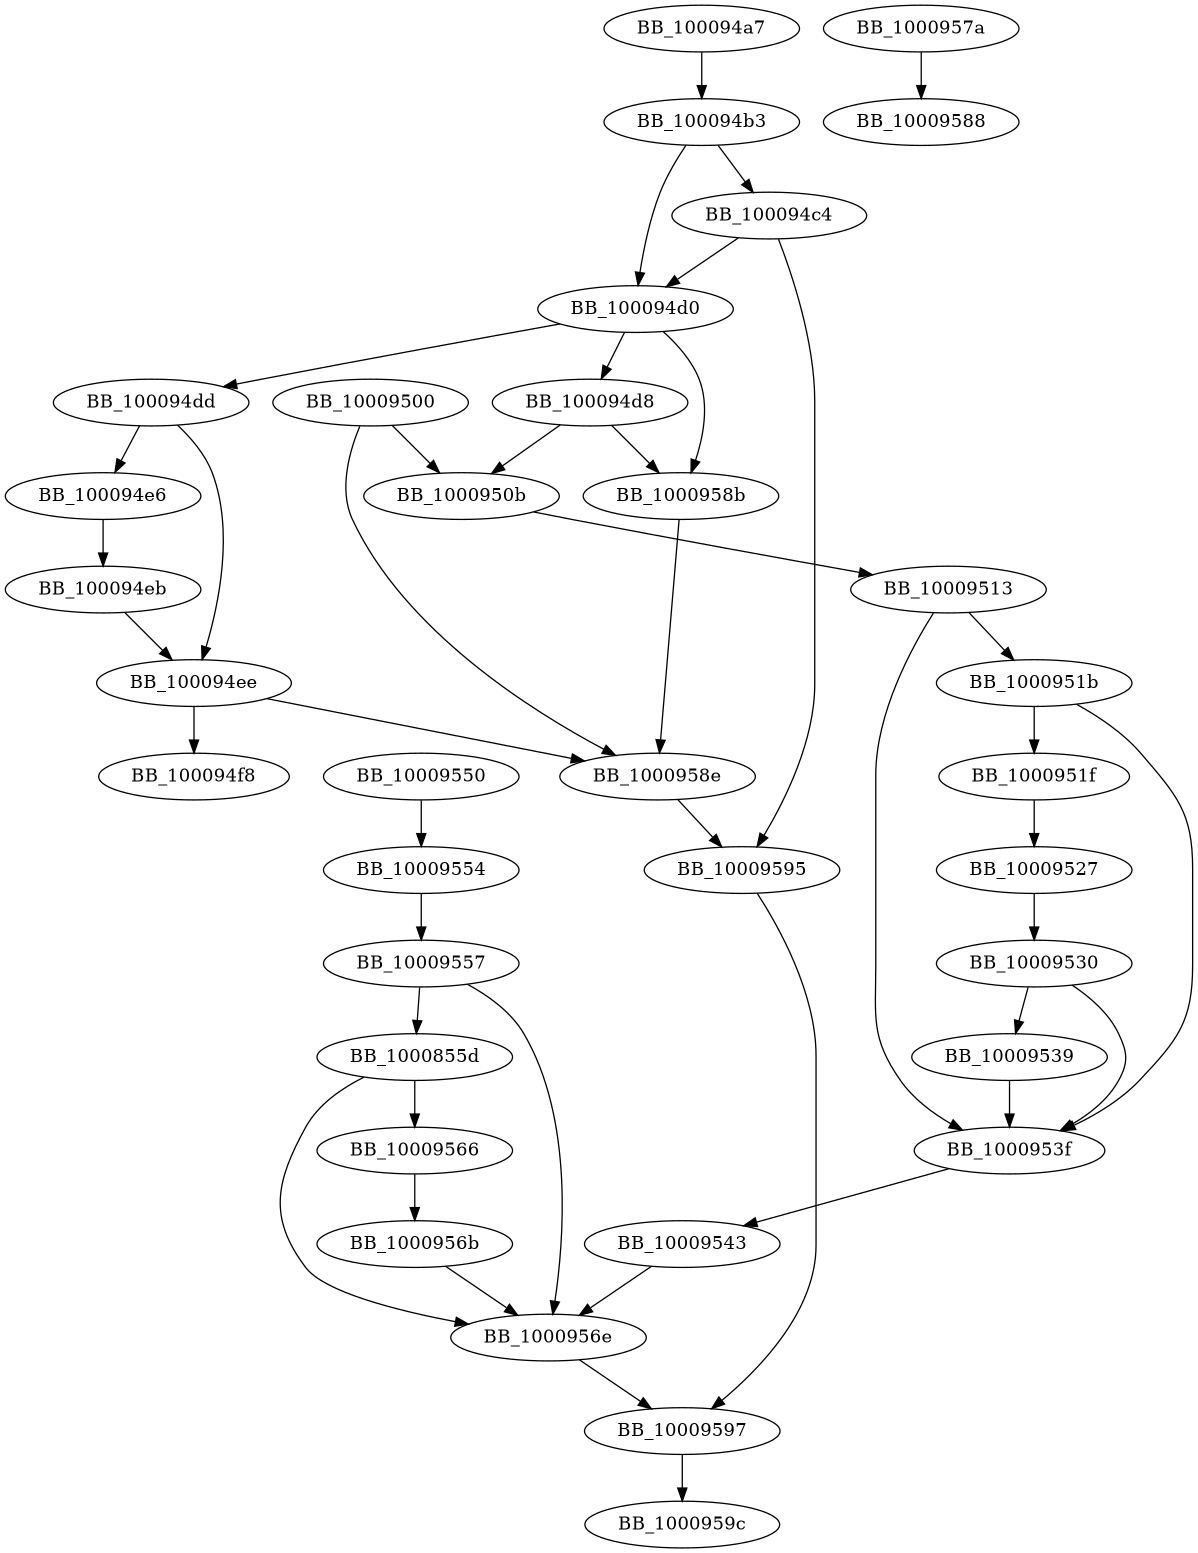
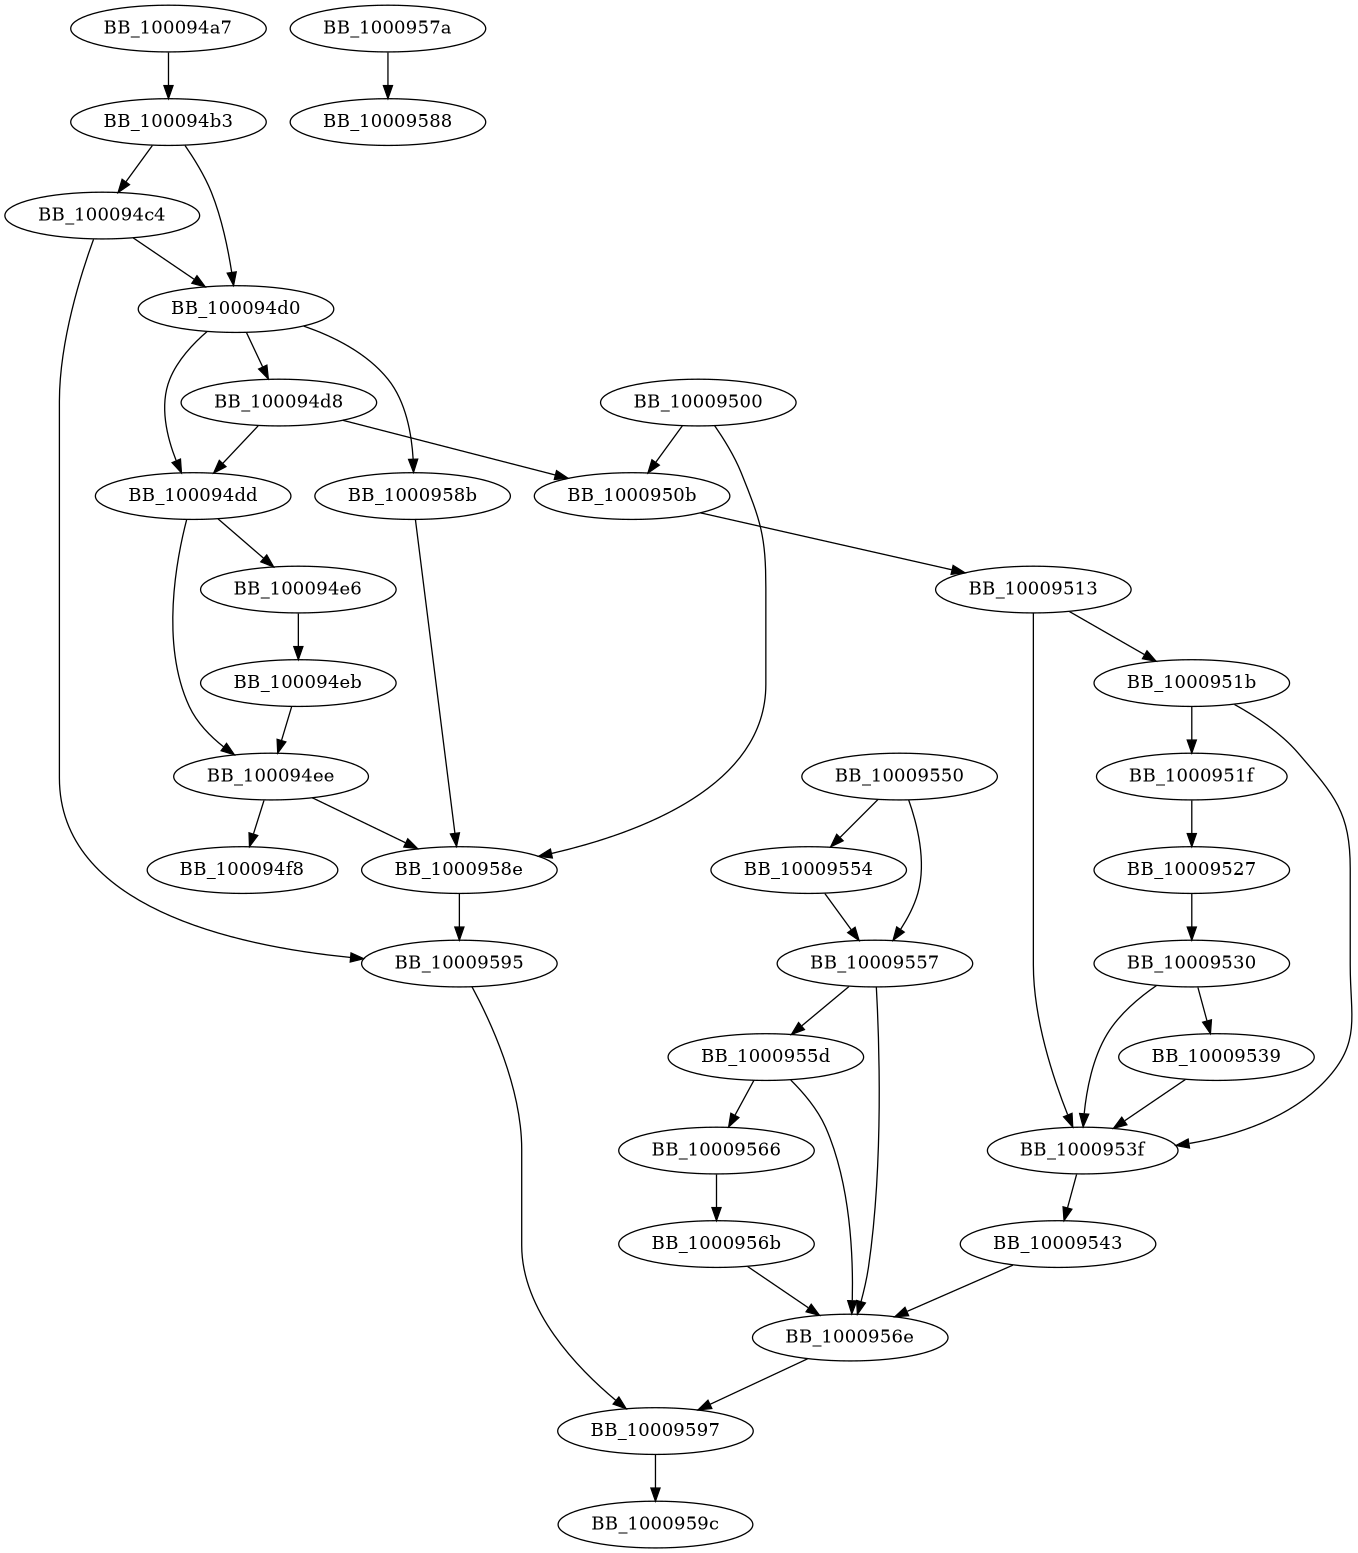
  digraph {
    BB_100094a7
    BB_100094b3
    BB_100094c4
    BB_100094d0
    BB_10009595
    BB_100094d8
    BB_100094dd
    BB_1000958b
    BB_10009597
    BB_1000950b
    BB_100094e6
    BB_100094ee
    BB_1000958e
    BB_1000959c
    BB_10009513
    BB_100094eb
    BB_100094f8
    BB_1000951b
    BB_1000953f
    BB_10009500
    BB_1000951f
    BB_10009543
    BB_10009527
    BB_1000956e
    BB_10009530
    BB_10009539
    BB_10009550
    BB_10009554
    BB_10009557
-   BB_1000955d [label=BB_1000855d]
+   BB_1000955d
    BB_10009566
    BB_1000956b
    BB_1000957a
    BB_10009588
    BB_100094a7 -> BB_100094b3
    BB_100094b3 -> BB_100094c4
    BB_100094b3 -> BB_100094d0
    BB_100094c4 -> BB_100094d0
    BB_100094c4 -> BB_10009595
    BB_100094d0 -> BB_100094d8
    BB_100094d0 -> BB_100094dd
    BB_100094d0 -> BB_1000958b
    BB_10009595 -> BB_10009597
-   BB_100094d8 -> BB_1000958b
+   BB_100094d8 -> BB_100094dd
    BB_100094d8 -> BB_1000950b
    BB_100094dd -> BB_100094e6
    BB_100094dd -> BB_100094ee
    BB_1000958b -> BB_1000958e
    BB_10009597 -> BB_1000959c
    BB_1000950b -> BB_10009513
    BB_100094e6 -> BB_100094eb
    BB_100094ee -> BB_1000958e
    BB_100094ee -> BB_100094f8
    BB_1000958e -> BB_10009595
    BB_10009513 -> BB_1000951b
    BB_10009513 -> BB_1000953f
    BB_100094eb -> BB_100094ee
    BB_1000951b -> BB_1000953f
    BB_1000951b -> BB_1000951f
    BB_1000953f -> BB_10009543
    BB_10009500 -> BB_1000950b
    BB_10009500 -> BB_1000958e
    BB_1000951f -> BB_10009527
    BB_10009543 -> BB_1000956e
    BB_10009527 -> BB_10009530
    BB_1000956e -> BB_10009597
    BB_10009530 -> BB_1000953f
    BB_10009530 -> BB_10009539
    BB_10009539 -> BB_1000953f
    BB_10009550 -> BB_10009554
+   BB_10009550 -> BB_10009557
    BB_10009554 -> BB_10009557
    BB_10009557 -> BB_1000956e
    BB_10009557 -> BB_1000955d
    BB_1000955d -> BB_1000956e
    BB_1000955d -> BB_10009566
    BB_10009566 -> BB_1000956b
    BB_1000956b -> BB_1000956e
    BB_1000957a -> BB_10009588
  }
